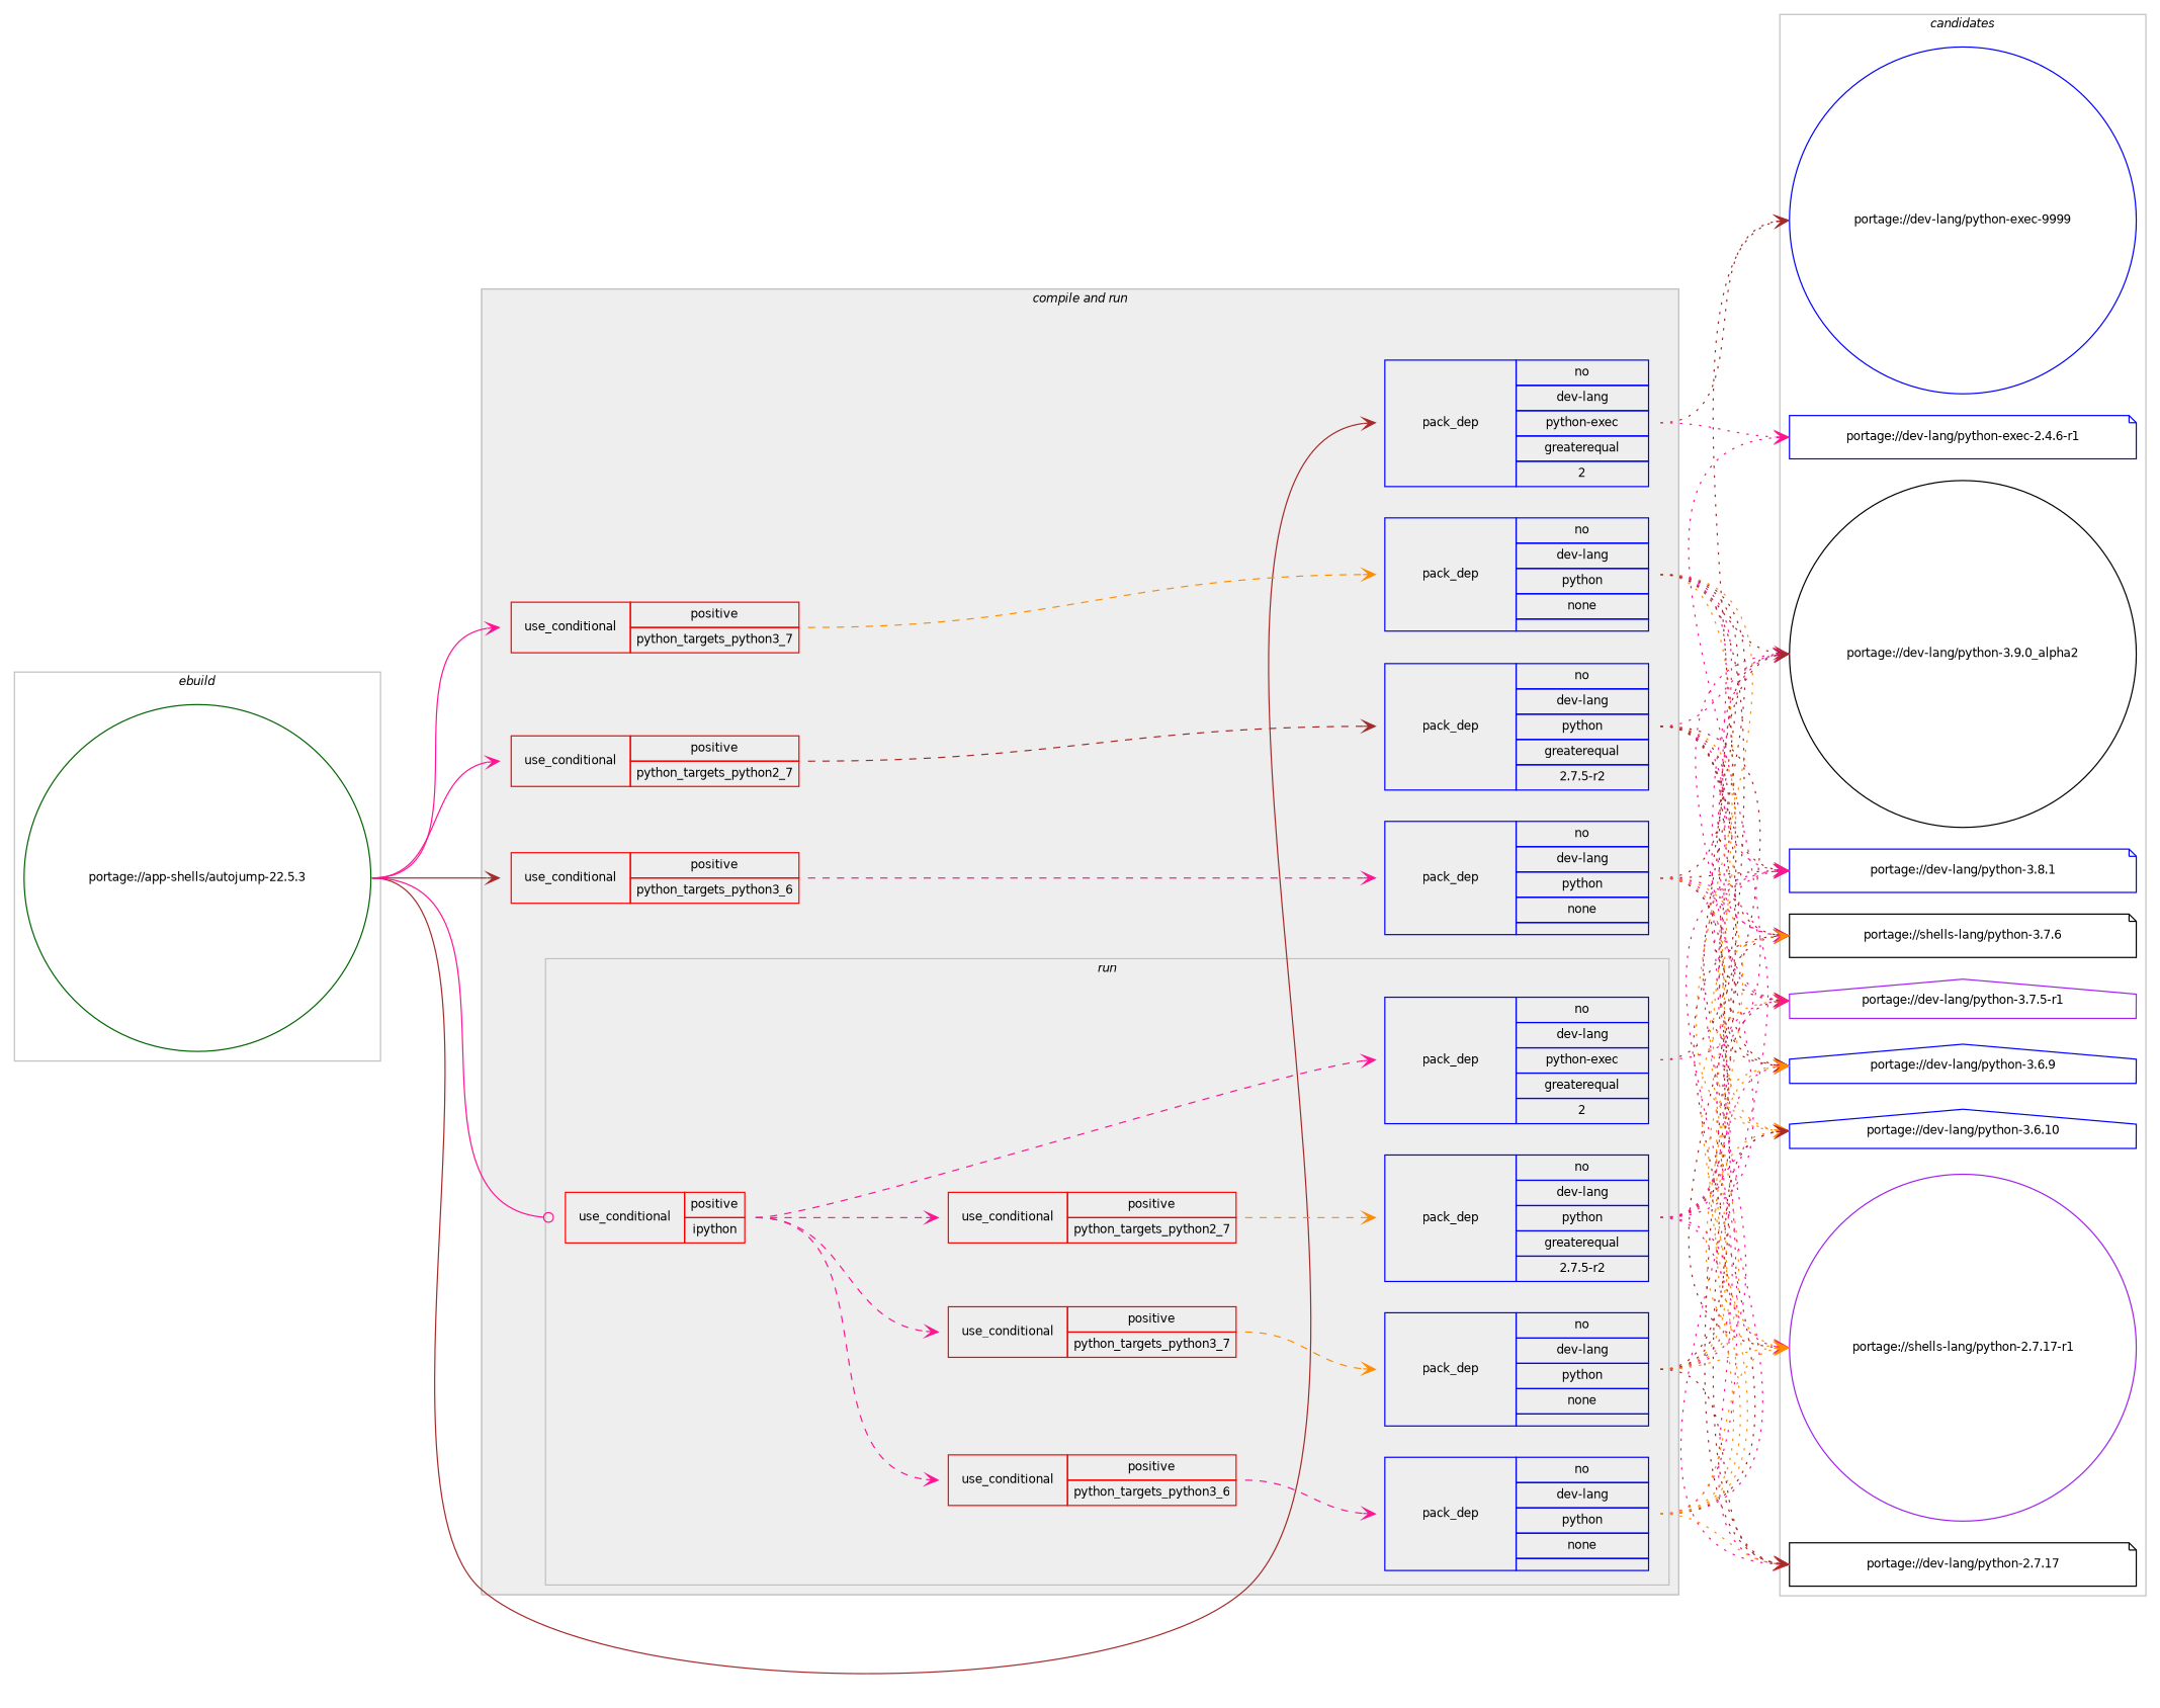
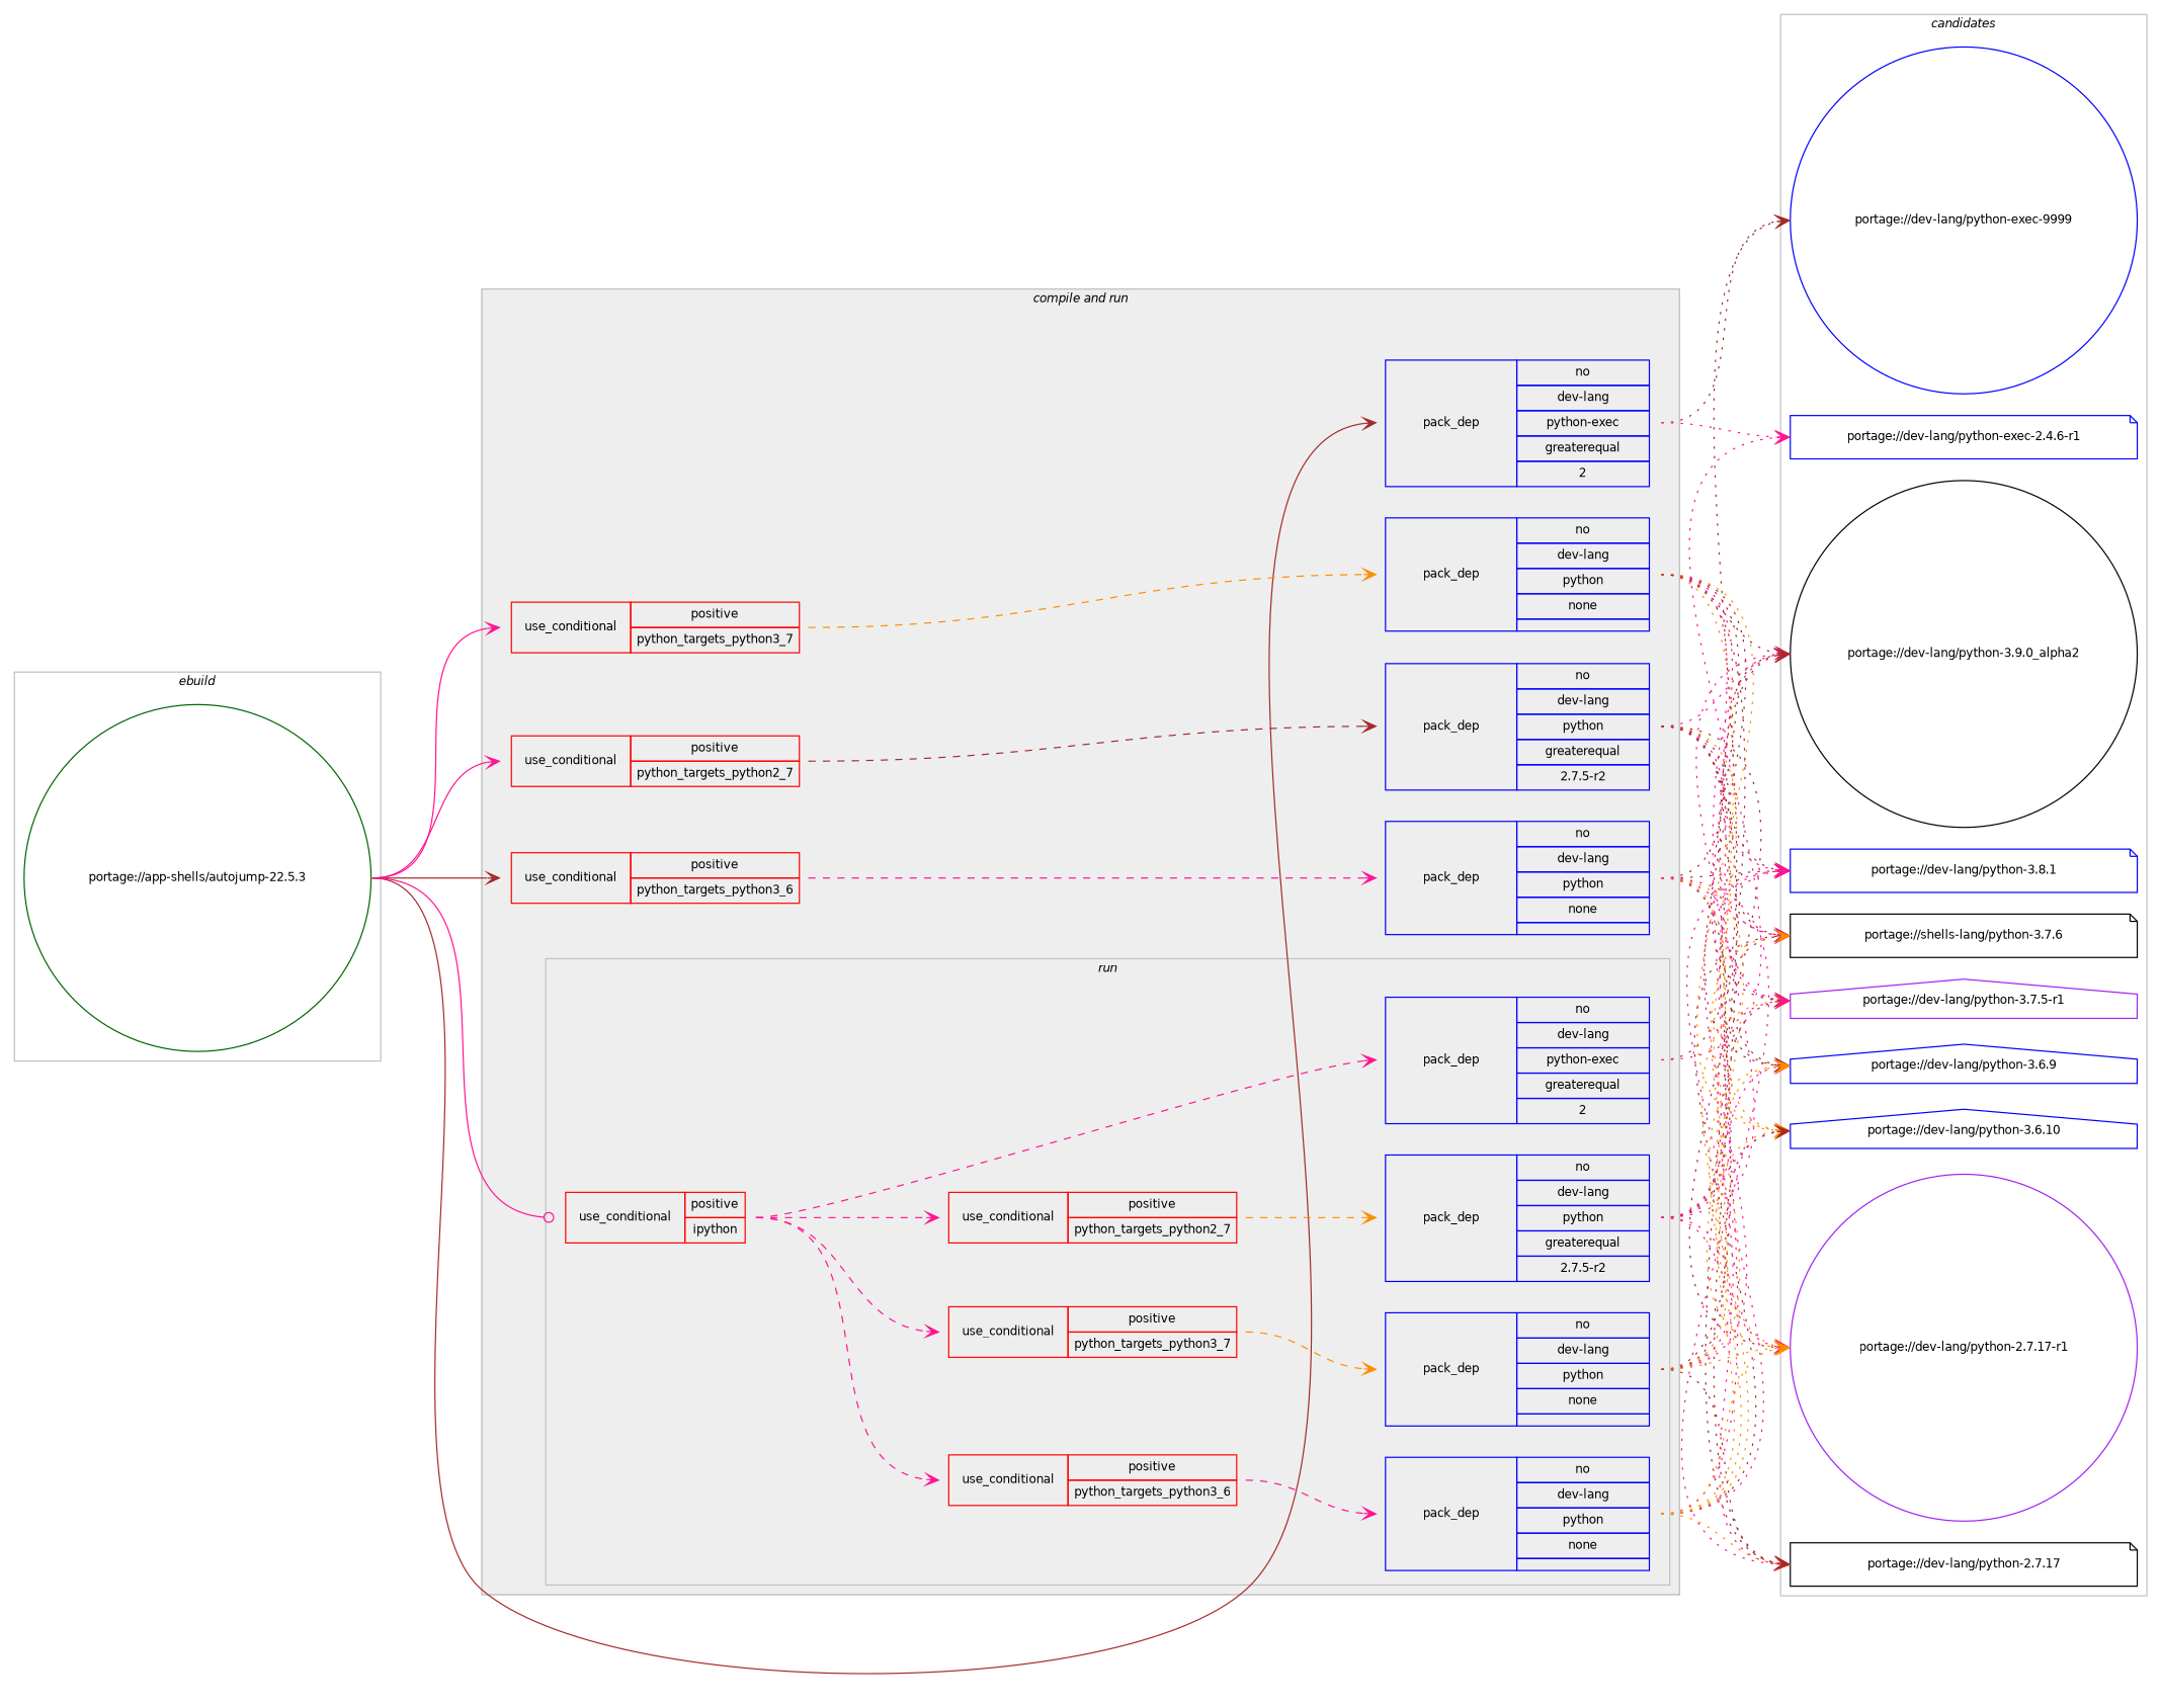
  digraph {
    compound=true
    concentrate=true
    fontname=Helvetica
    fontsize=10
    newrank=true
    rankdir=LR
    ranksep=1.5
    node [color=blue fontname=Helvetica fontsize=10 shape=none]
    edge [arrowhead=vee color=deeppink headport=w style=dotted tailport=e weight=100]
    n1 [color=darkgreen label="portage://app-shells/autojump-22.5.3" shape=circle width=4]
    n2 [label=<<TABLE BORDER="0" CELLBORDER="1" CELLSPACING="0" CELLPADDING="4" WIDTH="220"><TR><TD ROWSPAN="6" CELLPADDING="30">pack_dep</TD></TR><TR><TD WIDTH="110">no</TD></TR><TR><TD>dev-lang</TD></TR><TR><TD>python</TD></TR><TR><TD>greaterequal</TD></TR><TR><TD>2.7.5-r2</TD></TR></TABLE>>]
    n3 [color=red label=<<TABLE BORDER="0" CELLBORDER="1" CELLSPACING="0" CELLPADDING="4"><TR><TD ROWSPAN="3" CELLPADDING="10">use_conditional</TD></TR><TR><TD>positive</TD></TR><TR><TD>python_targets_python2_7</TD></TR></TABLE>>]
    n4 [label=<<TABLE BORDER="0" CELLBORDER="1" CELLSPACING="0" CELLPADDING="4" WIDTH="220"><TR><TD ROWSPAN="6" CELLPADDING="30">pack_dep</TD></TR><TR><TD WIDTH="110">no</TD></TR><TR><TD>dev-lang</TD></TR><TR><TD>python</TD></TR><TR><TD>none</TD></TR><TR><TD></TD></TR></TABLE>>]
    n5 [color=red label=<<TABLE BORDER="0" CELLBORDER="1" CELLSPACING="0" CELLPADDING="4"><TR><TD ROWSPAN="3" CELLPADDING="10">use_conditional</TD></TR><TR><TD>positive</TD></TR><TR><TD>python_targets_python3_6</TD></TR></TABLE>>]
    n6 [label=<<TABLE BORDER="0" CELLBORDER="1" CELLSPACING="0" CELLPADDING="4" WIDTH="220"><TR><TD ROWSPAN="6" CELLPADDING="30">pack_dep</TD></TR><TR><TD WIDTH="110">no</TD></TR><TR><TD>dev-lang</TD></TR><TR><TD>python</TD></TR><TR><TD>none</TD></TR><TR><TD></TD></TR></TABLE>>]
    n7 [color=red label=<<TABLE BORDER="0" CELLBORDER="1" CELLSPACING="0" CELLPADDING="4"><TR><TD ROWSPAN="3" CELLPADDING="10">use_conditional</TD></TR><TR><TD>positive</TD></TR><TR><TD>python_targets_python3_7</TD></TR></TABLE>>]
    n8 [label=<<TABLE BORDER="0" CELLBORDER="1" CELLSPACING="0" CELLPADDING="4" WIDTH="220"><TR><TD ROWSPAN="6" CELLPADDING="30">pack_dep</TD></TR><TR><TD WIDTH="110">no</TD></TR><TR><TD>dev-lang</TD></TR><TR><TD>python-exec</TD></TR><TR><TD>greaterequal</TD></TR><TR><TD>2</TD></TR></TABLE>>]
    n9 [label=<<TABLE BORDER="0" CELLBORDER="1" CELLSPACING="0" CELLPADDING="4" WIDTH="220"><TR><TD ROWSPAN="6" CELLPADDING="30">pack_dep</TD></TR><TR><TD WIDTH="110">no</TD></TR><TR><TD>dev-lang</TD></TR><TR><TD>python</TD></TR><TR><TD>greaterequal</TD></TR><TR><TD>2.7.5-r2</TD></TR></TABLE>>]
    n10 [color=red label=<<TABLE BORDER="0" CELLBORDER="1" CELLSPACING="0" CELLPADDING="4"><TR><TD ROWSPAN="3" CELLPADDING="10">use_conditional</TD></TR><TR><TD>positive</TD></TR><TR><TD>python_targets_python2_7</TD></TR></TABLE>>]
    n11 [label=<<TABLE BORDER="0" CELLBORDER="1" CELLSPACING="0" CELLPADDING="4" WIDTH="220"><TR><TD ROWSPAN="6" CELLPADDING="30">pack_dep</TD></TR><TR><TD WIDTH="110">no</TD></TR><TR><TD>dev-lang</TD></TR><TR><TD>python</TD></TR><TR><TD>none</TD></TR><TR><TD></TD></TR></TABLE>>]
    n12 [color=red label=<<TABLE BORDER="0" CELLBORDER="1" CELLSPACING="0" CELLPADDING="4"><TR><TD ROWSPAN="3" CELLPADDING="10">use_conditional</TD></TR><TR><TD>positive</TD></TR><TR><TD>python_targets_python3_6</TD></TR></TABLE>>]
    n13 [label=<<TABLE BORDER="0" CELLBORDER="1" CELLSPACING="0" CELLPADDING="4" WIDTH="220"><TR><TD ROWSPAN="6" CELLPADDING="30">pack_dep</TD></TR><TR><TD WIDTH="110">no</TD></TR><TR><TD>dev-lang</TD></TR><TR><TD>python</TD></TR><TR><TD>none</TD></TR><TR><TD></TD></TR></TABLE>>]
    n14 [color=red label=<<TABLE BORDER="0" CELLBORDER="1" CELLSPACING="0" CELLPADDING="4"><TR><TD ROWSPAN="3" CELLPADDING="10">use_conditional</TD></TR><TR><TD>positive</TD></TR><TR><TD>python_targets_python3_7</TD></TR></TABLE>>]
    n15 [label=<<TABLE BORDER="0" CELLBORDER="1" CELLSPACING="0" CELLPADDING="4" WIDTH="220"><TR><TD ROWSPAN="6" CELLPADDING="30">pack_dep</TD></TR><TR><TD WIDTH="110">no</TD></TR><TR><TD>dev-lang</TD></TR><TR><TD>python-exec</TD></TR><TR><TD>greaterequal</TD></TR><TR><TD>2</TD></TR></TABLE>>]
    n16 [color=red label=<<TABLE BORDER="0" CELLBORDER="1" CELLSPACING="0" CELLPADDING="4"><TR><TD ROWSPAN="3" CELLPADDING="10">use_conditional</TD></TR><TR><TD>positive</TD></TR><TR><TD>ipython</TD></TR></TABLE>>]
    n17 [color=black label="portage://dev-lang/python-3.9.0_alpha2" shape=circle width=4]
    n18 [label="portage://dev-lang/python-3.8.1" shape=note width=4]
    n19 [color=black label="portage://shells-lang/python-3.7.6" shape=note width=4]
    n20 [color=purple label="portage://dev-lang/python-3.7.5-r1" shape=house width=4]
    n21 [label="portage://dev-lang/python-3.6.9" shape=house width=4]
    n22 [label="portage://dev-lang/python-3.6.10" shape=house width=4]
-   n23 [color=purple label="portage://shells-lang/python-2.7.17-r1" shape=circle width=4]
+   n23 [color=purple label="portage://dev-lang/python-2.7.17-r1" shape=circle width=4]
    n24 [color=black label="portage://dev-lang/python-2.7.17" shape=note width=4]
    n25 [label="portage://dev-lang/python-exec-9999" shape=circle width=4]
    n26 [label="portage://dev-lang/python-exec-2.4.6-r1" shape=note width=4]
    subgraph cluster_1 {
      color=gray
      label=<<i>ebuild</i>>
      n1
    }
    subgraph cluster_2 {
      color=gray
      label=<<i>dependencies</i>>
      subgraph cluster_3 {
        color=gray
        fillcolor="#eeeeee"
        label=<<i>compile</i>>
        style=filled
        subgraph sub_4 {
          color=gray
          fillcolor="#eeeeee"
          label=<<i>compile</i>>
          style=filled
          n3
          subgraph sub_5 {
            color=gray
            fillcolor="#eeeeee"
            label=<<i>compile</i>>
            style=filled
            n2
          }
        }
        subgraph sub_6 {
          color=gray
          fillcolor="#eeeeee"
          label=<<i>compile</i>>
          style=filled
          n5
          subgraph sub_7 {
            color=gray
            fillcolor="#eeeeee"
            label=<<i>compile</i>>
            style=filled
            n4
          }
        }
        subgraph sub_8 {
          color=gray
          fillcolor="#eeeeee"
          label=<<i>compile</i>>
          style=filled
          n7
          subgraph sub_9 {
            color=gray
            fillcolor="#eeeeee"
            label=<<i>compile</i>>
            style=filled
            n6
          }
        }
        subgraph sub_10 {
          color=gray
          fillcolor="#eeeeee"
          label=<<i>compile</i>>
          style=filled
          n8
        }
      }
      subgraph cluster_11 {
        color=gray
        fillcolor="#eeeeee"
        label=<<i>compile and run</i>>
        style=filled
      }
      subgraph cluster_12 {
        color=gray
        fillcolor="#eeeeee"
        label=<<i>run</i>>
        style=filled
        subgraph sub_13 {
          color=gray
          fillcolor="#eeeeee"
          label=<<i>run</i>>
          style=filled
          n16
          subgraph sub_14 {
            color=gray
            fillcolor="#eeeeee"
            label=<<i>run</i>>
            style=filled
            n10
            subgraph sub_15 {
              color=gray
              fillcolor="#eeeeee"
              label=<<i>run</i>>
              style=filled
              n9
            }
          }
          subgraph sub_16 {
            color=gray
            fillcolor="#eeeeee"
            label=<<i>run</i>>
            style=filled
            n12
            subgraph sub_17 {
              color=gray
              fillcolor="#eeeeee"
              label=<<i>run</i>>
              style=filled
              n11
            }
          }
          subgraph sub_18 {
            color=gray
            fillcolor="#eeeeee"
            label=<<i>run</i>>
            style=filled
            n14
            subgraph sub_19 {
              color=gray
              fillcolor="#eeeeee"
              label=<<i>run</i>>
              style=filled
              n13
            }
          }
          subgraph sub_20 {
            color=gray
            fillcolor="#eeeeee"
            label=<<i>run</i>>
            style=filled
            n15
          }
        }
      }
    }
    subgraph cluster_21 {
      color=gray
      label=<<i>candidates</i>>
      rank=same
      subgraph sub_22 {
        color=black
        label=<<i>candidates</i>>
        nodesep=1
        rank=same
        n17
        n18
        n19
        n20
        n21
        n22
        n23
        n24
      }
      subgraph sub_23 {
        color=black
        label=<<i>candidates</i>>
        nodesep=1
        rank=same
        n17
        n18
        n19
        n20
        n21
        n22
        n23
        n24
      }
      subgraph sub_24 {
        color=black
        label=<<i>candidates</i>>
        nodesep=1
        rank=same
        n17
        n18
        n19
        n20
        n21
        n22
        n23
        n24
      }
      subgraph sub_25 {
        color=black
        label=<<i>candidates</i>>
        nodesep=1
        rank=same
        n25
        n26
      }
      subgraph sub_26 {
        color=black
        label=<<i>candidates</i>>
        nodesep=1
        rank=same
        n17
        n18
        n19
        n20
        n21
        n22
        n23
        n24
      }
      subgraph sub_27 {
        color=black
        label=<<i>candidates</i>>
        nodesep=1
        rank=same
        n17
        n18
        n19
        n20
        n21
        n22
        n23
        n24
      }
      subgraph sub_28 {
        color=black
        label=<<i>candidates</i>>
        nodesep=1
        rank=same
        n17
        n18
        n19
        n20
        n21
        n22
        n23
        n24
      }
      subgraph sub_29 {
        color=black
        label=<<i>candidates</i>>
        nodesep=1
        rank=same
        n25
        n26
      }
    }
    n1 -> n3 [style=solid weight=20]
    n1 -> n5 [color=brown style=solid weight=20]
    n1 -> n7 [style=solid weight=20]
    n1 -> n8 [color=brown style=solid weight=20]
    n1 -> n16 [arrowhead=odot style=solid weight=20]
    n2 -> n17
    n2 -> n18 [color=brown]
    n2 -> n19 [color=brown]
    n2 -> n20
    n2 -> n21 [color=brown]
    n2 -> n22 [color=darkorange]
    n2 -> n23 [color=brown]
    n2 -> n24 [color=brown]
    n3 -> n2 [color=brown style=dashed weight=20]
    n4 -> n17 [color=brown]
    n4 -> n18 [color=brown]
    n4 -> n19
    n4 -> n20
    n4 -> n21 [color=brown]
    n4 -> n22 [color=darkorange]
    n4 -> n23 [color=darkorange]
    n4 -> n24
    n5 -> n4 [style=dashed weight=20]
    n6 -> n17 [color=brown]
    n6 -> n18
    n6 -> n19
    n6 -> n20 [color=brown]
    n6 -> n21 [color=brown]
    n6 -> n22 [color=darkorange]
    n6 -> n23 [color=darkorange]
    n6 -> n24 [color=brown]
    n7 -> n6 [color=darkorange style=dashed weight=20]
    n8 -> n25 [color=brown]
    n8 -> n26
    n9 -> n17
    n9 -> n18
    n9 -> n19 [color=brown]
    n9 -> n20 [color=brown]
    n9 -> n21
    n9 -> n22
    n9 -> n23
    n9 -> n24
    n10 -> n9 [color=darkorange style=dashed weight=20]
    n11 -> n17
    n11 -> n18
    n11 -> n19 [color=brown]
    n11 -> n20 [color=darkorange]
    n11 -> n21 [color=darkorange]
    n11 -> n22 [color=darkorange]
    n11 -> n23 [color=darkorange]
    n11 -> n24 [color=darkorange]
    n12 -> n11 [style=dashed weight=20]
    n13 -> n17 [color=brown]
    n13 -> n18
    n13 -> n19 [color=darkorange]
    n13 -> n20
    n13 -> n21 [color=darkorange]
    n13 -> n22 [color=brown]
    n13 -> n23 [color=darkorange]
    n13 -> n24 [color=brown]
    n14 -> n13 [color=darkorange style=dashed weight=20]
    n15 -> n25 [color=brown]
    n15 -> n26
    n16 -> n10 [style=dashed weight=20]
    n16 -> n12 [style=dashed weight=20]
    n16 -> n14 [style=dashed weight=20]
    n16 -> n15 [style=dashed weight=20]
  }
